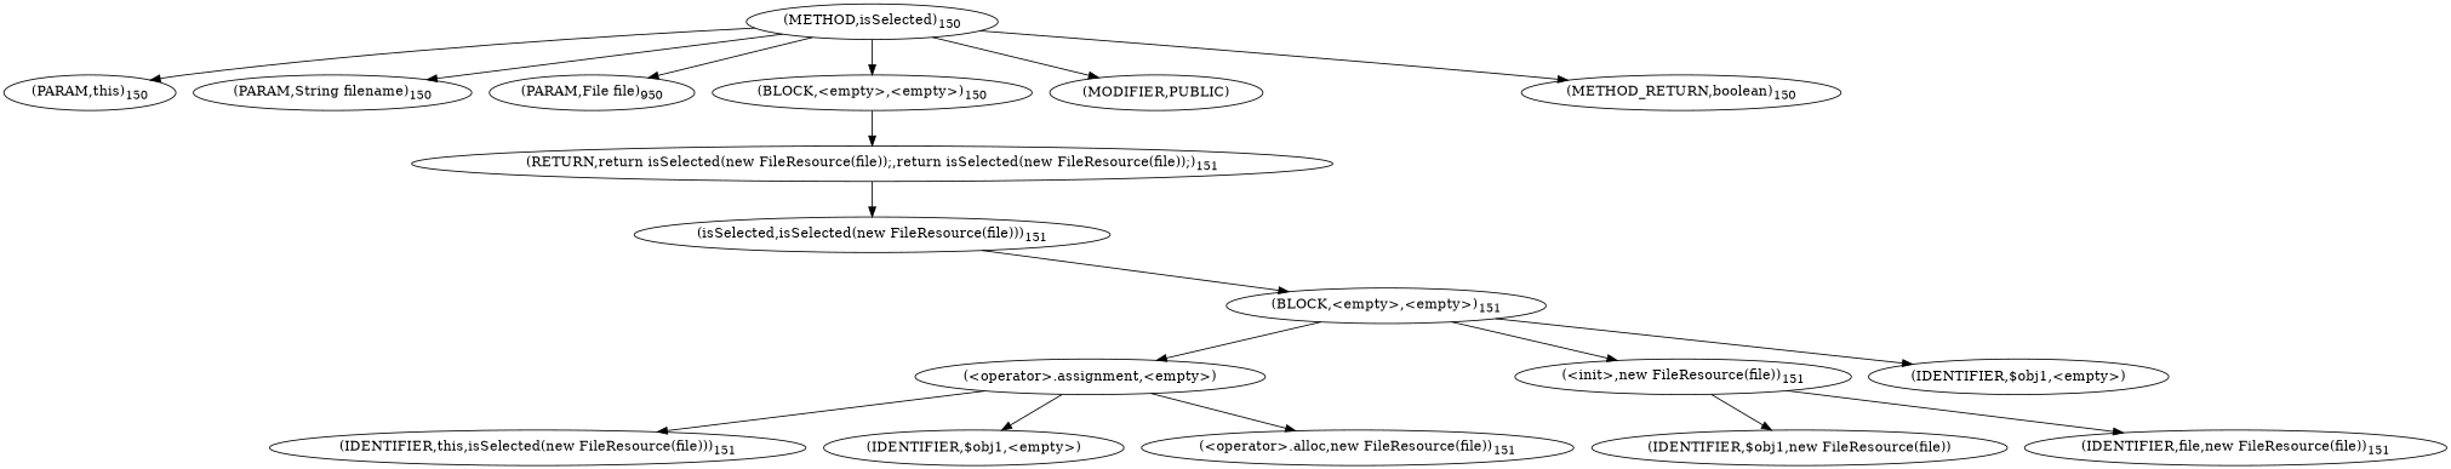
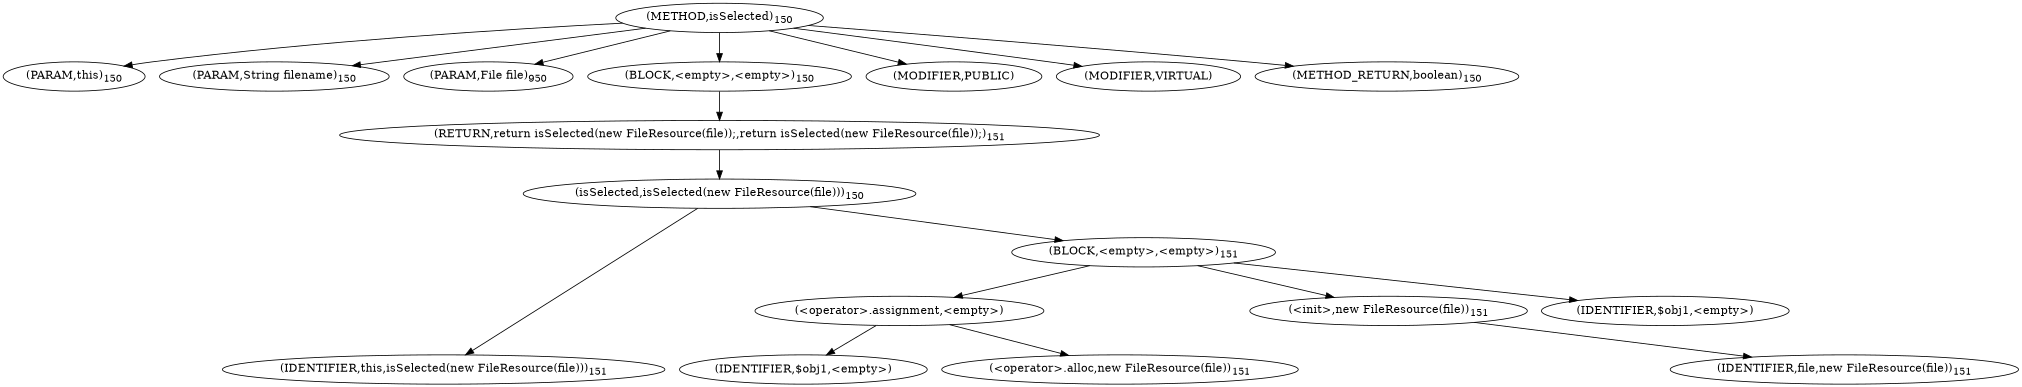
  digraph {
    n1 [label=<(METHOD,isSelected)<SUB>150</SUB>>]
    n2 [label=<(PARAM,this)<SUB>150</SUB>>]
    n3 [label=<(PARAM,String filename)<SUB>150</SUB>>]
    n4 [label=<(PARAM,File file)<SUB>950</SUB>>]
    n5 [label=<(BLOCK,&lt;empty&gt;,&lt;empty&gt;)<SUB>150</SUB>>]
    n6 [label=<(MODIFIER,PUBLIC)>]
+   n7 [label=<(MODIFIER,VIRTUAL)>]
    n8 [label=<(METHOD_RETURN,boolean)<SUB>150</SUB>>]
    n9 [label=<(RETURN,return isSelected(new FileResource(file));,return isSelected(new FileResource(file));)<SUB>151</SUB>>]
-   n10 [label=<(isSelected,isSelected(new FileResource(file)))<SUB>151</SUB>>]
+   n10 [label=<(isSelected,isSelected(new FileResource(file)))<SUB>150</SUB>>]
    n11 [label=<(IDENTIFIER,this,isSelected(new FileResource(file)))<SUB>151</SUB>>]
    n12 [label=<(BLOCK,&lt;empty&gt;,&lt;empty&gt;)<SUB>151</SUB>>]
    n13 [label=<(&lt;operator&gt;.assignment,&lt;empty&gt;)>]
    n14 [label=<(&lt;init&gt;,new FileResource(file))<SUB>151</SUB>>]
    n15 [label=<(IDENTIFIER,$obj1,&lt;empty&gt;)>]
    n16 [label=<(IDENTIFIER,$obj1,&lt;empty&gt;)>]
    n17 [label=<(&lt;operator&gt;.alloc,new FileResource(file))<SUB>151</SUB>>]
-   n18 [label=<(IDENTIFIER,$obj1,new FileResource(file))>]
    n19 [label=<(IDENTIFIER,file,new FileResource(file))<SUB>151</SUB>>]
    n1 -> n2
    n1 -> n3
    n1 -> n4
    n1 -> n5
    n1 -> n6
+   n1 -> n7
    n1 -> n8
    n5 -> n9
    n9 -> n10
-   n13 -> n11
+   n10 -> n11
    n10 -> n12
    n12 -> n13
    n12 -> n14
    n12 -> n15
    n13 -> n16
    n13 -> n17
-   n14 -> n18
    n14 -> n19
  }
